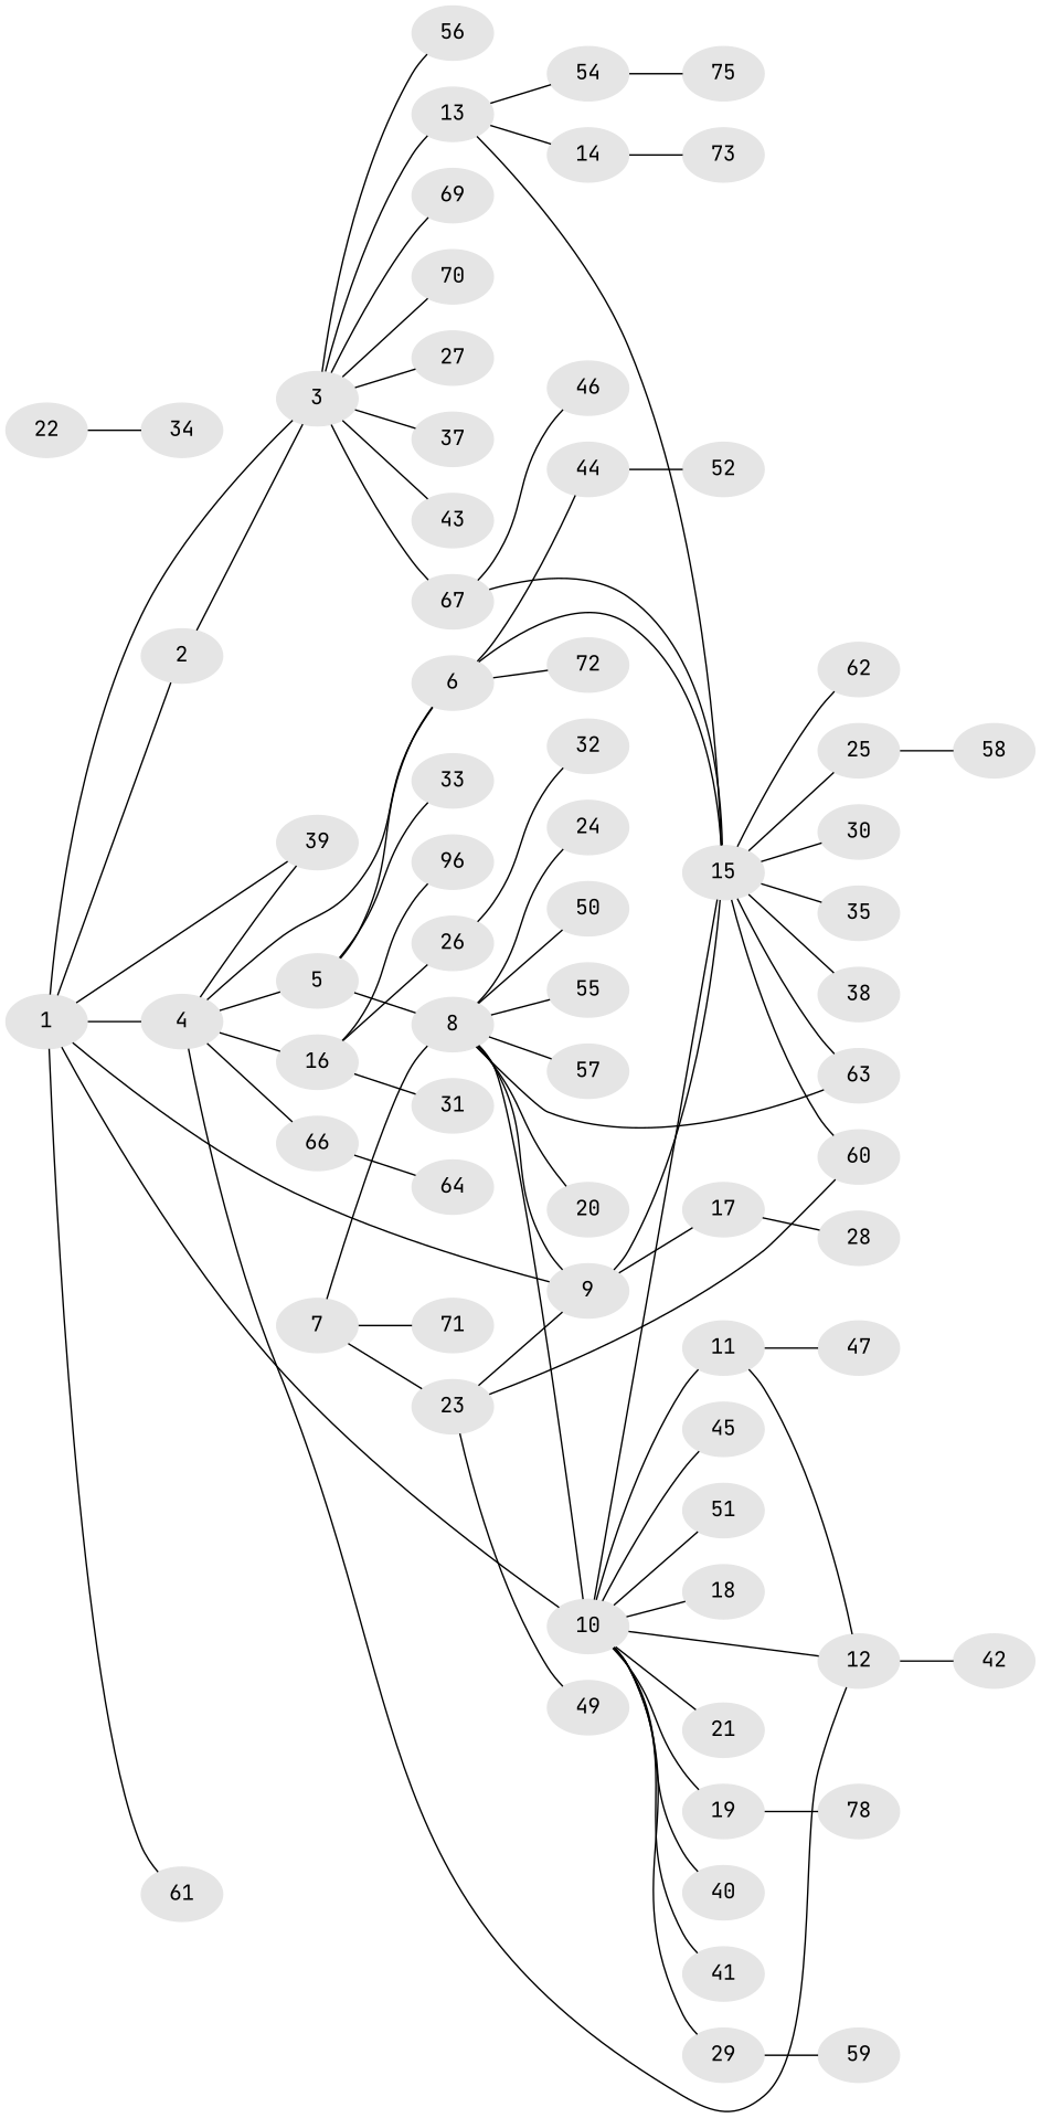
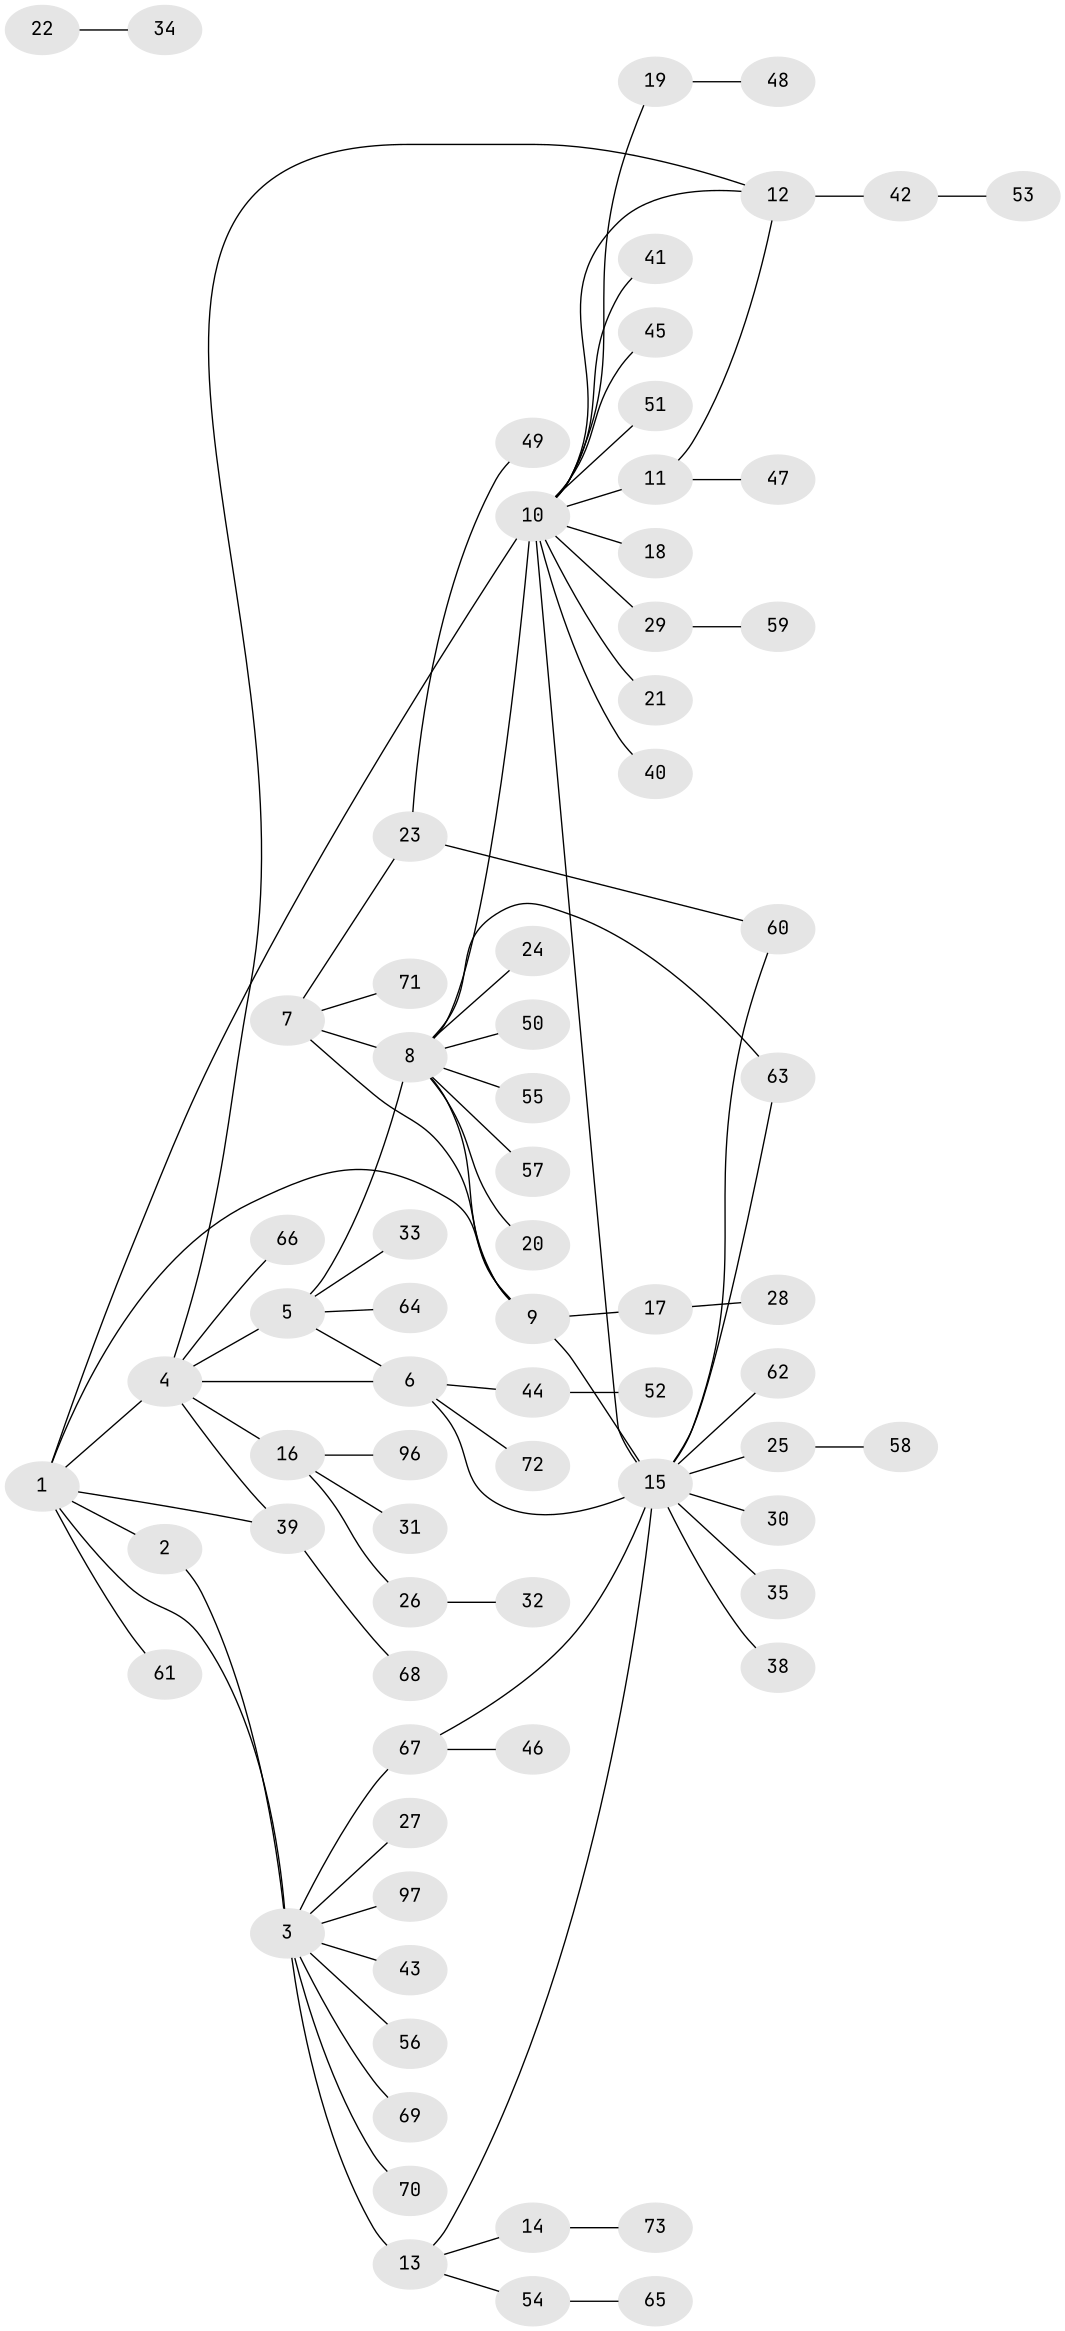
  graph {
    fontname="JetBrains Mono"
    rankdir=LR
    node [color=gray90 fontname="JetBrains Mono" style=filled]
    edge [fontname="JetBrains Mono"]
    1
    2
    3
    4
    9
    10
    39
    61
    13
    27
-   37
+   37 [label=97]
    43
    56
    67
    69
    70
    5
    6
    12
    16
    66
    15
    17
    11
    18
    19
    21
    29
    40
    41
    45
    51
+   68
    14
    54
    46
    8
    33
    64
    44
    72
    42
    26
    31
    n45 [label=96]
    20
    24
    50
    55
    57
    63
    25
    30
    35
    38
    60
    62
    22
    34
    52
    7
    23
    71
    49
    28
    47
-   48 [label=78]
+   48
    59
+   53
    73
-   65 [label=75]
+   65
    58
    32
    1 -- 2
    1 -- 3
    1 -- 4
    1 -- 9
    1 -- 10
    1 -- 39
    1 -- 61
    2 -- 3
    3 -- 13
    3 -- 27
    3 -- 37
    3 -- 43
    3 -- 56
    3 -- 67
    3 -- 69
    3 -- 70
    4 -- 39
    4 -- 5
    4 -- 6
    4 -- 12
    4 -- 16
    4 -- 66
    9 -- 15
    9 -- 17
    10 -- 12
    10 -- 15
    10 -- 11
    10 -- 18
    10 -- 19
    10 -- 21
    10 -- 29
    10 -- 40
    10 -- 41
    10 -- 45
    10 -- 51
+   39 -- 68
    13 -- 15
    13 -- 14
    13 -- 54
    67 -- 15
    67 -- 46
    5 -- 6
    5 -- 8
    5 -- 33
-   66 -- 64
+   5 -- 64
    6 -- 15
    6 -- 44
    6 -- 72
    12 -- 42
    16 -- 26
    16 -- 31
    16 -- n45
    15 -- 63
    15 -- 25
    15 -- 30
    15 -- 35
    15 -- 38
    15 -- 60
    15 -- 62
    17 -- 28
    11 -- 12
    11 -- 47
    19 -- 48
    29 -- 59
    14 -- 73
    54 -- 65
    8 -- 9
    8 -- 10
    8 -- 20
    8 -- 24
    8 -- 50
    8 -- 55
    8 -- 57
    8 -- 63
    44 -- 52
+   42 -- 53
    26 -- 32
    25 -- 58
    22 -- 34
-   23 -- 9
+   7 -- 9
    7 -- 8
    7 -- 23
    7 -- 71
    23 -- 60
    23 -- 49
  }
